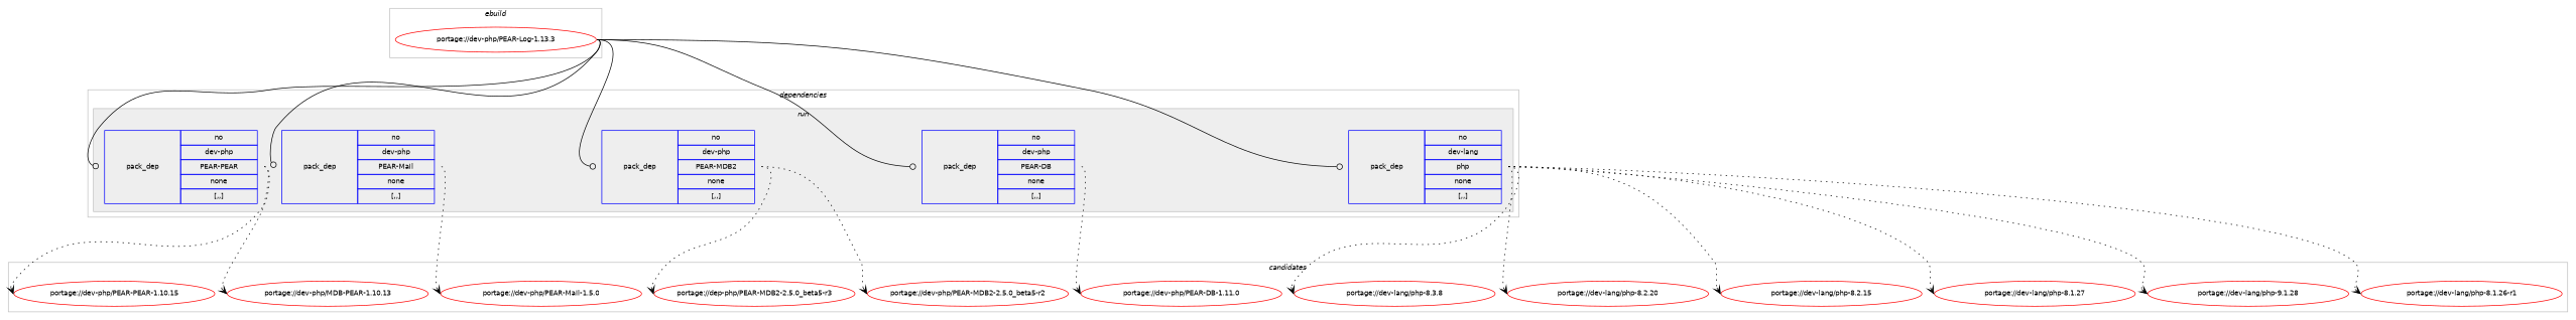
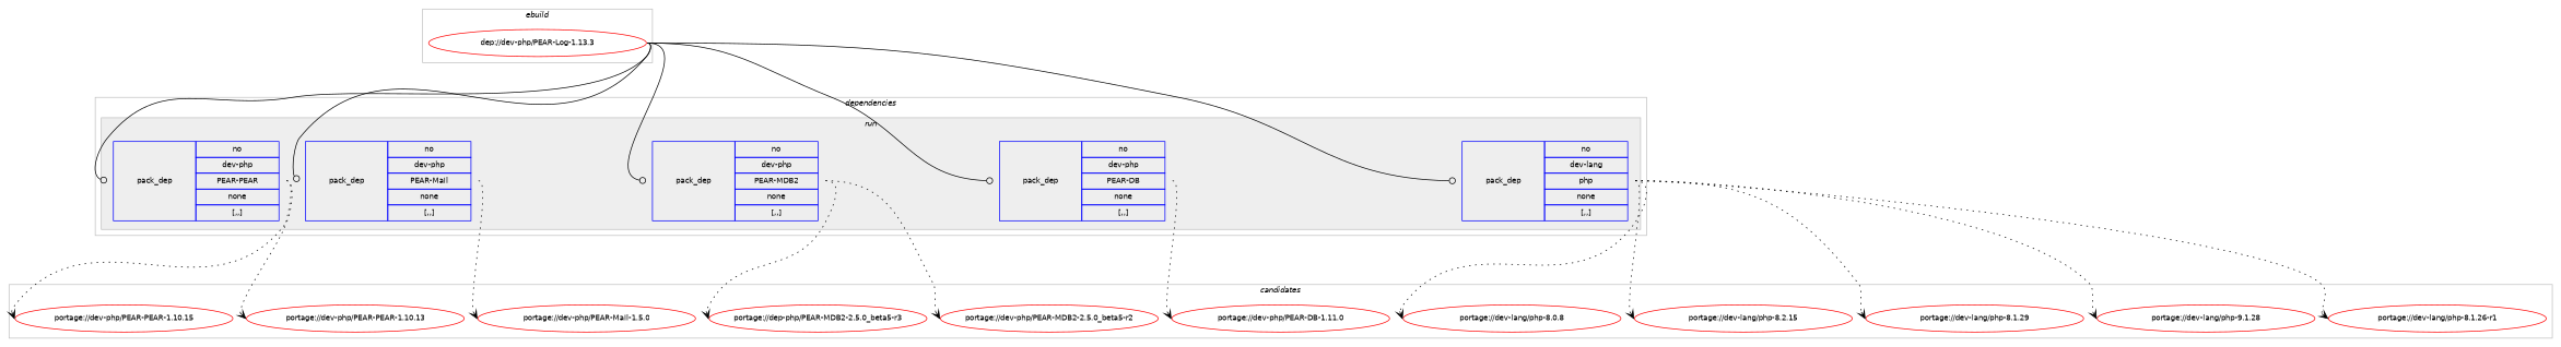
  digraph {
    compound=true
    concentrate=true
    fontname=Helvetica
    fontsize=10
    newrank=true
    rankdir=TB
    ranksep=1.5
    node [color=red fontname=Helvetica fontsize=10]
    edge [arrowhead=vee headport=w style=dotted tailport=e weight=100]
-   n1 [label="portage://dev-php/PEAR-Log-1.13.3" width=4]
+   n1 [label="dep://dev-php/PEAR-Log-1.13.3" width=4]
    n2 [color=blue label=<<TABLE BORDER="0" CELLBORDER="1" CELLSPACING="0" CELLPADDING="4" WIDTH="220"><TR><TD ROWSPAN="6" CELLPADDING="30">pack_dep</TD></TR><TR><TD WIDTH="110">no</TD></TR><TR><TD>dev-lang</TD></TR><TR><TD>php</TD></TR><TR><TD>none</TD></TR><TR><TD>[,,]</TD></TR></TABLE>> shape=none]
    n3 [color=blue label=<<TABLE BORDER="0" CELLBORDER="1" CELLSPACING="0" CELLPADDING="4" WIDTH="220"><TR><TD ROWSPAN="6" CELLPADDING="30">pack_dep</TD></TR><TR><TD WIDTH="110">no</TD></TR><TR><TD>dev-php</TD></TR><TR><TD>PEAR-DB</TD></TR><TR><TD>none</TD></TR><TR><TD>[,,]</TD></TR></TABLE>> shape=none]
    n4 [color=blue label=<<TABLE BORDER="0" CELLBORDER="1" CELLSPACING="0" CELLPADDING="4" WIDTH="220"><TR><TD ROWSPAN="6" CELLPADDING="30">pack_dep</TD></TR><TR><TD WIDTH="110">no</TD></TR><TR><TD>dev-php</TD></TR><TR><TD>PEAR-MDB2</TD></TR><TR><TD>none</TD></TR><TR><TD>[,,]</TD></TR></TABLE>> shape=none]
    n5 [color=blue label=<<TABLE BORDER="0" CELLBORDER="1" CELLSPACING="0" CELLPADDING="4" WIDTH="220"><TR><TD ROWSPAN="6" CELLPADDING="30">pack_dep</TD></TR><TR><TD WIDTH="110">no</TD></TR><TR><TD>dev-php</TD></TR><TR><TD>PEAR-Mail</TD></TR><TR><TD>none</TD></TR><TR><TD>[,,]</TD></TR></TABLE>> shape=none]
    n6 [color=blue label=<<TABLE BORDER="0" CELLBORDER="1" CELLSPACING="0" CELLPADDING="4" WIDTH="220"><TR><TD ROWSPAN="6" CELLPADDING="30">pack_dep</TD></TR><TR><TD WIDTH="110">no</TD></TR><TR><TD>dev-php</TD></TR><TR><TD>PEAR-PEAR</TD></TR><TR><TD>none</TD></TR><TR><TD>[,,]</TD></TR></TABLE>> shape=none]
    n7 [label="portage://dev-lang/php-8.1.26-r1" width=4]
    n8 [label="portage://dev-lang/php-9.1.28" width=4]
-   n9 [label="portage://dev-lang/php-8.1.27" width=4]
+   n9 [label="portage://dev-lang/php-8.1.29" width=4]
    n10 [label="portage://dev-lang/php-8.2.15" width=4]
-   n11 [label="portage://dev-lang/php-8.2.20" width=4]
-   n12 [label="portage://dev-lang/php-8.3.8" width=4]
+   n12 [label="portage://dev-lang/php-8.0.8" width=4]
    n13 [label="portage://dev-php/PEAR-DB-1.11.0" width=4]
    n14 [label="portage://dev-php/PEAR-MDB2-2.5.0_beta5-r2" width=4]
    n15 [label="portage://dep-php/PEAR-MDB2-2.5.0_beta5-r3" width=4]
    n16 [label="portage://dev-php/PEAR-Mail-1.5.0" width=4]
-   n17 [label="portage://dev-php/MDB-PEAR-1.10.13" width=4]
+   n17 [label="portage://dev-php/PEAR-PEAR-1.10.13" width=4]
    n18 [label="portage://dev-php/PEAR-PEAR-1.10.15" width=4]
    subgraph cluster_1 {
      color=gray
      label=<<i>ebuild</i>>
      rank=same
      n1
    }
    subgraph cluster_2 {
      color=gray
      label=<<i>dependencies</i>>
      subgraph cluster_3 {
        color=gray
        fillcolor="#eeeeee"
        label=<<i>compile</i>>
        style=filled
      }
      subgraph cluster_4 {
        color=gray
        fillcolor="#eeeeee"
        label=<<i>compile and run</i>>
        style=filled
      }
      subgraph cluster_5 {
        color=gray
        fillcolor="#eeeeee"
        label=<<i>run</i>>
        style=filled
        subgraph sub_6 {
          color=gray
          fillcolor="#eeeeee"
          label=<<i>run</i>>
          style=filled
          n2
        }
        subgraph sub_7 {
          color=gray
          fillcolor="#eeeeee"
          label=<<i>run</i>>
          style=filled
          n3
        }
        subgraph sub_8 {
          color=gray
          fillcolor="#eeeeee"
          label=<<i>run</i>>
          style=filled
          n4
        }
        subgraph sub_9 {
          color=gray
          fillcolor="#eeeeee"
          label=<<i>run</i>>
          style=filled
          n5
        }
        subgraph sub_10 {
          color=gray
          fillcolor="#eeeeee"
          label=<<i>run</i>>
          style=filled
          n6
        }
      }
    }
    subgraph cluster_11 {
      color=gray
      label=<<i>candidates</i>>
      rank=same
      subgraph sub_12 {
        color=black
        label=<<i>candidates</i>>
        nodesep=1
        rank=same
        n7
        n8
        n9
        n10
-       n11
        n12
      }
      subgraph sub_13 {
        color=black
        label=<<i>candidates</i>>
        nodesep=1
        rank=same
        n13
      }
      subgraph sub_14 {
        color=black
        label=<<i>candidates</i>>
        nodesep=1
        rank=same
        n14
        n15
      }
      subgraph sub_15 {
        color=black
        label=<<i>candidates</i>>
        nodesep=1
        rank=same
        n16
      }
      subgraph sub_16 {
        color=black
        label=<<i>candidates</i>>
        nodesep=1
        rank=same
        n17
        n18
      }
    }
    n1 -> n2 [arrowhead=odot style=solid weight=20]
    n1 -> n3 [arrowhead=odot style=solid weight=20]
    n1 -> n4 [arrowhead=odot style=solid weight=20]
    n1 -> n5 [arrowhead=odot style=solid weight=20]
    n1 -> n6 [arrowhead=odot style=solid weight=20]
    n2 -> n7
    n2 -> n8
    n2 -> n9
    n2 -> n10
-   n2 -> n11
    n2 -> n12
    n3 -> n13
    n4 -> n14
    n4 -> n15
    n5 -> n16
    n6 -> n17
    n6 -> n18
  }
